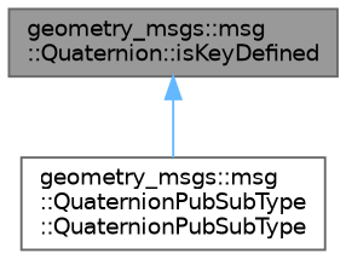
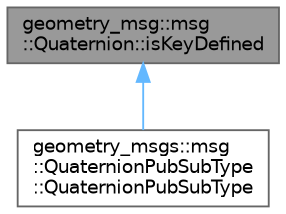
  digraph {
    rankdir=TB
    node [fontname=Helvetica fontsize=10 shape=box style=filled]
-   n1 [color=gray40 fillcolor=grey60 fontcolor=black height=0.2 label="geometry_msgs::msg\l::Quaternion::isKeyDefined" width=0.4]
+   n1 [color=gray40 fillcolor=grey60 fontcolor=black height=0.2 label="geometry_msg::msg\l::Quaternion::isKeyDefined" width=0.4]
    n2 [color=grey40 fillcolor=white height=0.2 label="geometry_msgs::msg\l::QuaternionPubSubType\l::QuaternionPubSubType" width=0.4]
    n1 -> n2 [color=steelblue1 dir=back fontname=Helvetica fontsize=10 labelfontname=Helvetica labelfontsize=10 style=solid]
  }
